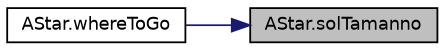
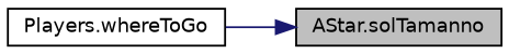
  digraph {
    rankdir=RL
    node [color=black fontname=Helvetica fontsize=10 shape=record style=filled]
    n1 [fillcolor=grey75 fontcolor=black height=0.2 label="AStar.solTamanno" width=0.4]
-   n2 [fillcolor=white height=0.2 label="AStar.whereToGo" width=0.4]
+   n2 [fillcolor=white height=0.2 label="Players.whereToGo" width=0.4]
    n1 -> n2 [color=midnightblue dir=back fontname=Helvetica fontsize=10 labelfontname=Helvetica labelfontsize=10 style=solid]
  }
